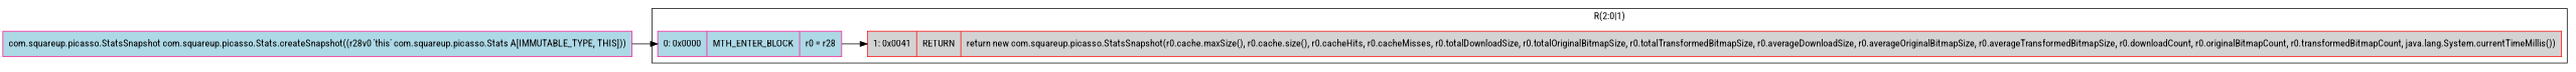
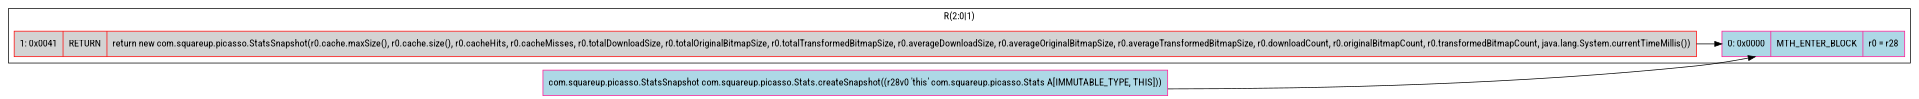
  digraph {
    rankdir=LR
    fontname="Roboto Condensed"
    node [color=deeppink shape=record style=filled fillcolor=lightblue fontname="Roboto Condensed"]
    edge [fontname="Roboto Condensed"]
    n1 [label="{0\:\ 0x0000|MTH_ENTER_BLOCK\l|r0 = r28\l}"]
    n2 [color=red label="{1\:\ 0x0041|RETURN\l|return new com.squareup.picasso.StatsSnapshot(r0.cache.maxSize(), r0.cache.size(), r0.cacheHits, r0.cacheMisses, r0.totalDownloadSize, r0.totalOriginalBitmapSize, r0.totalTransformedBitmapSize, r0.averageDownloadSize, r0.averageOriginalBitmapSize, r0.averageTransformedBitmapSize, r0.downloadCount, r0.originalBitmapCount, r0.transformedBitmapCount, java.lang.System.currentTimeMillis())\l}" fillcolor=lightgrey]
    n3 [label="{com.squareup.picasso.StatsSnapshot com.squareup.picasso.Stats.createSnapshot((r28v0 'this' com.squareup.picasso.Stats A[IMMUTABLE_TYPE, THIS])) }"]
    subgraph cluster_1 {
      label="R(2:0|1)"
      n1
      n2
    }
-   n1 -> n2
+   n2 -> n1
    n3 -> n1
  }
